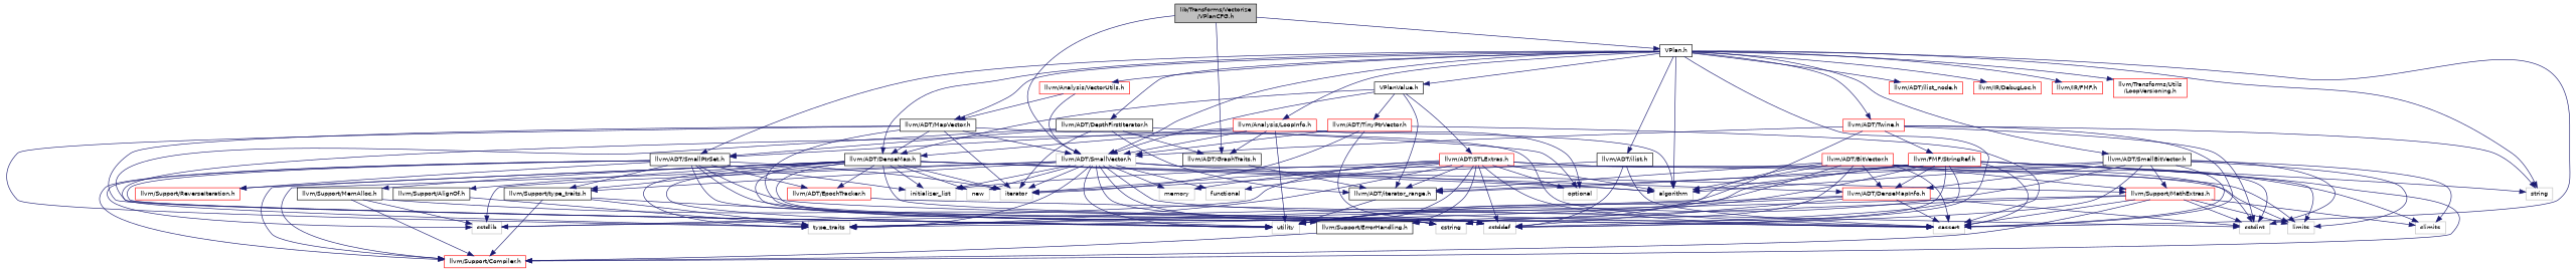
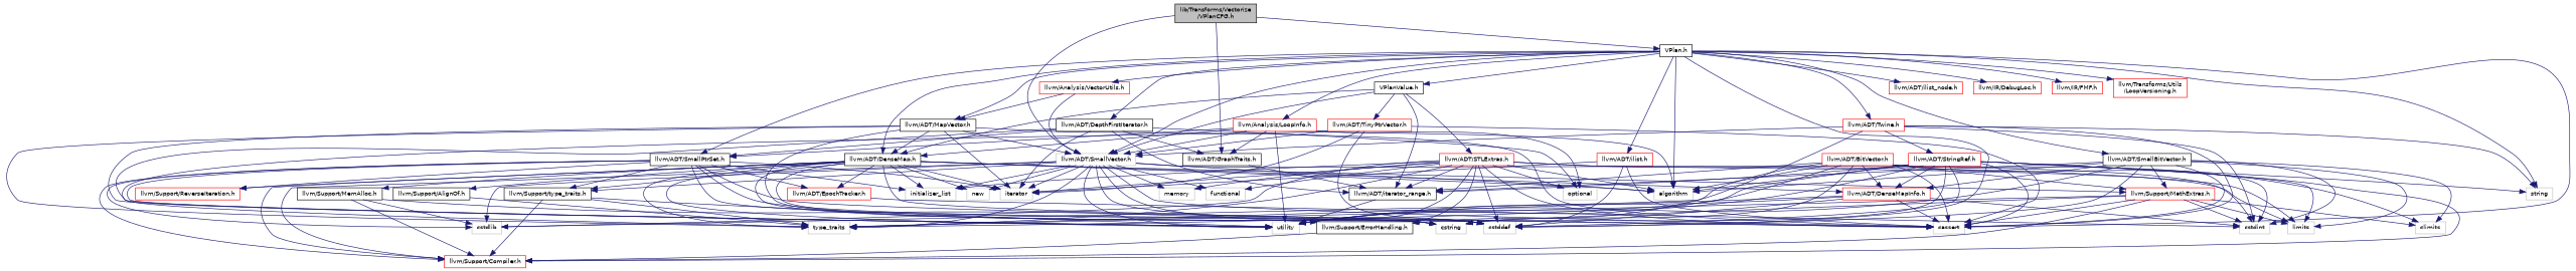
  digraph {
    node [color=grey75 fontname=Helvetica fontsize=10 shape=record]
    edge [color=midnightblue fontname=Helvetica fontsize=10 labelfontname=Helvetica labelfontsize=10 style=solid]
    n1 [color=black fillcolor=grey75 fontcolor=black height=0.2 label="lib/Transforms/Vectorize\l/VPlanCFG.h" style=filled width=0.4]
    n2 [color=black height=0.2 label="VPlan.h" width=0.4]
    n3 [height=0.2 label="llvm/ADT/SmallVector.h" width=0.4]
    n4 [color=black height=0.2 label="llvm/ADT/GraphTraits.h" width=0.4]
    n5 [color=black height=0.2 label="VPlanValue.h" width=0.4]
    n6 [color=black height=0.2 label="llvm/ADT/DenseMap.h" width=0.4]
    n7 [height=0.2 label=cassert width=0.4]
    n8 [height=0.2 label=cstddef width=0.4]
    n9 [height=0.2 label=algorithm width=0.4]
    n10 [color=black height=0.2 label="llvm/ADT/DepthFirstIterator.h" width=0.4]
    n11 [color=black height=0.2 label="llvm/ADT/SmallPtrSet.h" width=0.4]
    n12 [color=black height=0.2 label="llvm/ADT/MapVector.h" width=0.4]
    n13 [color=black height=0.2 label="llvm/ADT/SmallBitVector.h" width=0.4]
    n14 [color=red height=0.2 label="llvm/ADT/Twine.h" width=0.4]
    n15 [height=0.2 label=string width=0.4]
-   n16 [color=black height=0.2 label="llvm/ADT/ilist.h" width=0.4]
+   n16 [color=red height=0.2 label="llvm/ADT/ilist.h" width=0.4]
    n17 [color=red height=0.2 label="llvm/ADT/ilist_node.h" width=0.4]
    n18 [color=red height=0.2 label="llvm/Analysis/LoopInfo.h" width=0.4]
    n19 [color=red height=0.2 label="llvm/Analysis/VectorUtils.h" width=0.4]
    n20 [color=red height=0.2 label="llvm/IR/DebugLoc.h" width=0.4]
    n21 [color=red height=0.2 label="llvm/IR/FMF.h" width=0.4]
    n22 [color=red height=0.2 label="llvm/Transforms/Utils\l/LoopVersioning.h" width=0.4]
    n23 [height=0.2 label=type_traits width=0.4]
    n24 [height=0.2 label=utility width=0.4]
    n25 [color=red height=0.2 label="llvm/Support/Compiler.h" width=0.4]
    n26 [height=0.2 label=cstring width=0.4]
    n27 [color=black height=0.2 label="llvm/Support/type_traits.h" width=0.4]
    n28 [height=0.2 label=initializer_list width=0.4]
    n29 [height=0.2 label=iterator width=0.4]
    n30 [height=0.2 label=new width=0.4]
    n31 [height=0.2 label=limits width=0.4]
    n32 [height=0.2 label=cstdlib width=0.4]
    n33 [height=0.2 label=functional width=0.4]
    n34 [height=0.2 label=memory width=0.4]
    n35 [color=black height=0.2 label="llvm/ADT/iterator_range.h" width=0.4]
    n36 [color=red height=0.2 label="llvm/ADT/STLExtras.h" width=0.4]
    n37 [color=red height=0.2 label="llvm/ADT/TinyPtrVector.h" width=0.4]
    n38 [color=red height=0.2 label="llvm/ADT/DenseMapInfo.h" width=0.4]
    n39 [color=red height=0.2 label="llvm/ADT/EpochTracker.h" width=0.4]
    n40 [color=black height=0.2 label="llvm/Support/AlignOf.h" width=0.4]
    n41 [color=red height=0.2 label="llvm/Support/MathExtras.h" width=0.4]
    n42 [color=black height=0.2 label="llvm/Support/MemAlloc.h" width=0.4]
    n43 [color=red height=0.2 label="llvm/Support/ReverseIteration.h" width=0.4]
    n44 [height=0.2 label=optional width=0.4]
    n45 [height=0.2 label=cstdint width=0.4]
    n46 [height=0.2 label=climits width=0.4]
    n47 [color=black height=0.2 label="llvm/Support/ErrorHandling.h" width=0.4]
-   n48 [color=red height=0.2 label="llvm/FMF/StringRef.h" width=0.4]
+   n48 [color=red height=0.2 label="llvm/ADT/StringRef.h" width=0.4]
    n49 [color=red height=0.2 label="llvm/ADT/BitVector.h" width=0.4]
    n1 -> n2
    n1 -> n3
    n1 -> n4
    n2 -> n3
    n2 -> n5
    n2 -> n6
    n2 -> n7
    n2 -> n8
    n2 -> n9
    n2 -> n10
    n2 -> n11
    n2 -> n12
    n2 -> n13
    n2 -> n14
    n2 -> n15
    n2 -> n16
    n2 -> n17
    n2 -> n18
    n2 -> n19
    n2 -> n20
    n2 -> n21
    n2 -> n22
    n3 -> n7
    n3 -> n8
    n3 -> n9
    n3 -> n23
    n3 -> n24
    n3 -> n25
    n3 -> n26
    n3 -> n27
    n3 -> n28
    n3 -> n29
    n3 -> n30
    n3 -> n31
    n3 -> n32
    n3 -> n33
    n3 -> n34
    n4 -> n35
    n5 -> n3
    n5 -> n6
    n5 -> n35
    n5 -> n36
    n5 -> n37
    n6 -> n7
    n6 -> n8
    n6 -> n9
    n6 -> n23
    n6 -> n24
    n6 -> n25
    n6 -> n26
    n6 -> n27
    n6 -> n28
    n6 -> n29
    n6 -> n30
    n6 -> n38
    n6 -> n39
    n6 -> n40
    n6 -> n41
    n6 -> n42
    n6 -> n43
    n10 -> n4
    n10 -> n11
    n10 -> n24
    n10 -> n29
    n10 -> n35
    n10 -> n44
    n11 -> n7
    n11 -> n8
    n11 -> n24
    n11 -> n25
    n11 -> n26
    n11 -> n27
    n11 -> n28
    n11 -> n29
    n11 -> n32
    n11 -> n39
    n11 -> n43
    n12 -> n3
    n12 -> n6
    n12 -> n7
    n12 -> n8
    n12 -> n23
    n12 -> n24
    n12 -> n29
    n13 -> n7
    n13 -> n8
    n13 -> n9
    n13 -> n24
    n13 -> n31
    n13 -> n35
    n13 -> n38
    n13 -> n41
    n13 -> n45
    n13 -> n46
    n14 -> n3
    n14 -> n7
    n14 -> n15
    n14 -> n45
    n14 -> n47
    n14 -> n48
    n16 -> n7
    n16 -> n8
    n16 -> n29
    n18 -> n3
    n18 -> n4
    n18 -> n6
    n18 -> n9
    n18 -> n11
    n18 -> n24
    n18 -> n44
    n19 -> n3
    n19 -> n12
    n27 -> n23
    n27 -> n24
    n27 -> n25
    n35 -> n24
    n36 -> n7
    n36 -> n8
    n36 -> n9
    n36 -> n23
    n36 -> n24
    n36 -> n28
    n36 -> n29
    n36 -> n31
    n36 -> n32
    n36 -> n33
    n36 -> n34
    n36 -> n35
    n36 -> n44
    n36 -> n45
    n36 -> n47
    n37 -> n3
    n37 -> n7
    n37 -> n8
    n37 -> n23
    n37 -> n29
    n38 -> n7
    n38 -> n8
    n38 -> n23
    n38 -> n24
    n38 -> n45
    n39 -> n45
    n40 -> n23
    n41 -> n7
    n41 -> n23
    n41 -> n25
    n41 -> n26
    n41 -> n31
    n41 -> n45
    n41 -> n46
    n42 -> n25
    n42 -> n32
    n42 -> n47
    n47 -> n25
    n48 -> n7
    n48 -> n8
    n48 -> n9
    n48 -> n15
    n48 -> n23
    n48 -> n24
    n48 -> n25
    n48 -> n26
    n48 -> n31
    n48 -> n35
    n48 -> n38
    n49 -> n7
    n49 -> n9
    n49 -> n24
    n49 -> n26
    n49 -> n32
    n49 -> n35
    n49 -> n38
    n49 -> n41
    n49 -> n45
    n49 -> n46
  }
